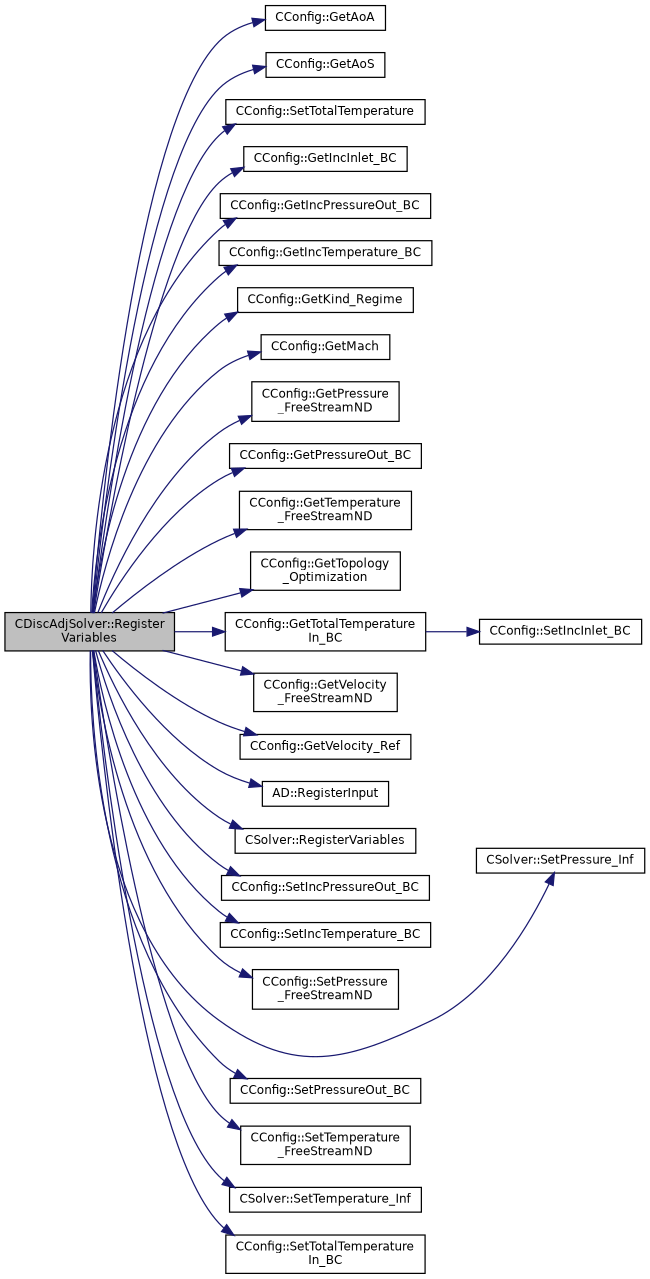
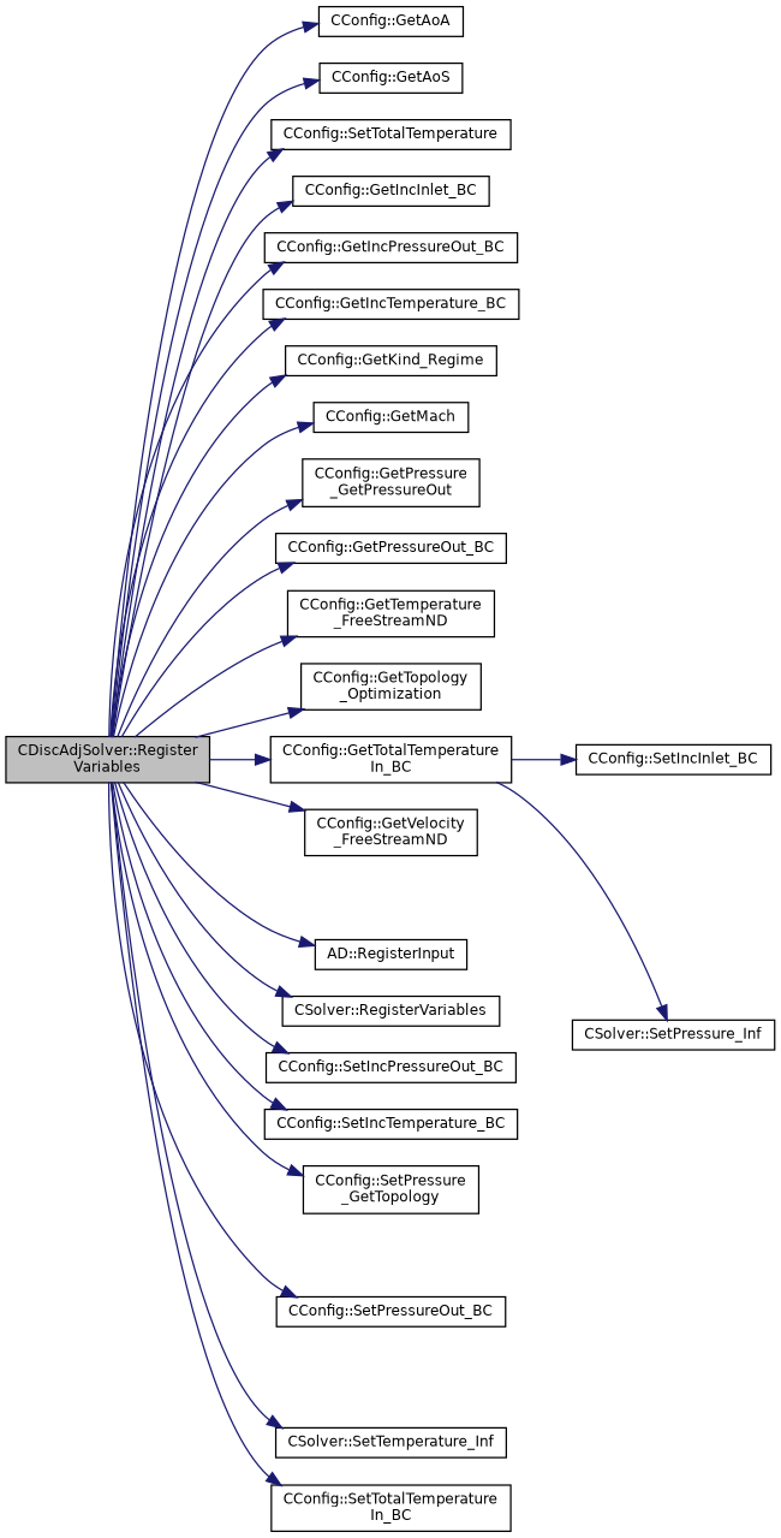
  digraph {
    rankdir=LR
    node [color=black fillcolor=white fontname=Helvetica fontsize=10 shape=record style=filled]
    edge [color=midnightblue fontname=Helvetica fontsize=10 labelfontname=Helvetica labelfontsize=10 style=solid]
    n1 [fillcolor=grey75 fontcolor=black height=0.2 label="CDiscAdjSolver::Register\lVariables" width=0.4]
    n2 [height=0.2 label="CConfig::GetAoA" width=0.4]
    n3 [height=0.2 label="CConfig::GetAoS" width=0.4]
    n4 [height=0.2 label="CConfig::SetTotalTemperature" width=0.4]
    n5 [height=0.2 label="CConfig::GetIncInlet_BC" width=0.4]
    n6 [height=0.2 label="CConfig::GetIncPressureOut_BC" width=0.4]
    n7 [height=0.2 label="CConfig::GetIncTemperature_BC" width=0.4]
    n8 [height=0.2 label="CConfig::GetKind_Regime" width=0.4]
    n9 [height=0.2 label="CConfig::GetMach" width=0.4]
-   n10 [height=0.2 label="CConfig::GetPressure\l_FreeStreamND" width=0.4]
+   n10 [height=0.2 label="CConfig::GetPressure\l_GetPressureOut" width=0.4]
    n11 [height=0.2 label="CConfig::GetPressureOut_BC" width=0.4]
    n12 [height=0.2 label="CConfig::GetTemperature\l_FreeStreamND" width=0.4]
    n13 [height=0.2 label="CConfig::GetTopology\l_Optimization" width=0.4]
    n14 [height=0.2 label="CConfig::GetTotalTemperature\lIn_BC" width=0.4]
    n15 [height=0.2 label="CConfig::GetVelocity\l_FreeStreamND" width=0.4]
-   n16 [height=0.2 label="CConfig::GetVelocity_Ref" width=0.4]
    n17 [height=0.2 label="AD::RegisterInput" width=0.4]
    n18 [height=0.2 label="CSolver::RegisterVariables" width=0.4]
    n19 [height=0.2 label="CConfig::SetIncPressureOut_BC" width=0.4]
    n20 [height=0.2 label="CConfig::SetIncTemperature_BC" width=0.4]
-   n21 [height=0.2 label="CConfig::SetPressure\l_FreeStreamND" width=0.4]
+   n21 [height=0.2 label="CConfig::SetPressure\l_GetTopology" width=0.4]
    n22 [height=0.2 label="CSolver::SetPressure_Inf" width=0.4]
    n23 [height=0.2 label="CConfig::SetPressureOut_BC" width=0.4]
-   n24 [height=0.2 label="CConfig::SetTemperature\l_FreeStreamND" width=0.4]
    n25 [height=0.2 label="CSolver::SetTemperature_Inf" width=0.4]
    n26 [height=0.2 label="CConfig::SetTotalTemperature\lIn_BC" width=0.4]
    n27 [height=0.2 label="CConfig::SetIncInlet_BC" width=0.4]
    n1 -> n2
    n1 -> n3
    n1 -> n4
    n1 -> n5
    n1 -> n6
    n1 -> n7
    n1 -> n8
    n1 -> n9
    n1 -> n10
    n1 -> n11
    n1 -> n12
    n1 -> n13
    n1 -> n14
    n1 -> n15
-   n1 -> n16
    n1 -> n17
    n1 -> n18
    n1 -> n19
    n1 -> n20
    n1 -> n21
-   n1 -> n22
+   n14 -> n22
    n1 -> n23
-   n1 -> n24
    n1 -> n25
    n1 -> n26
    n14 -> n27
  }
